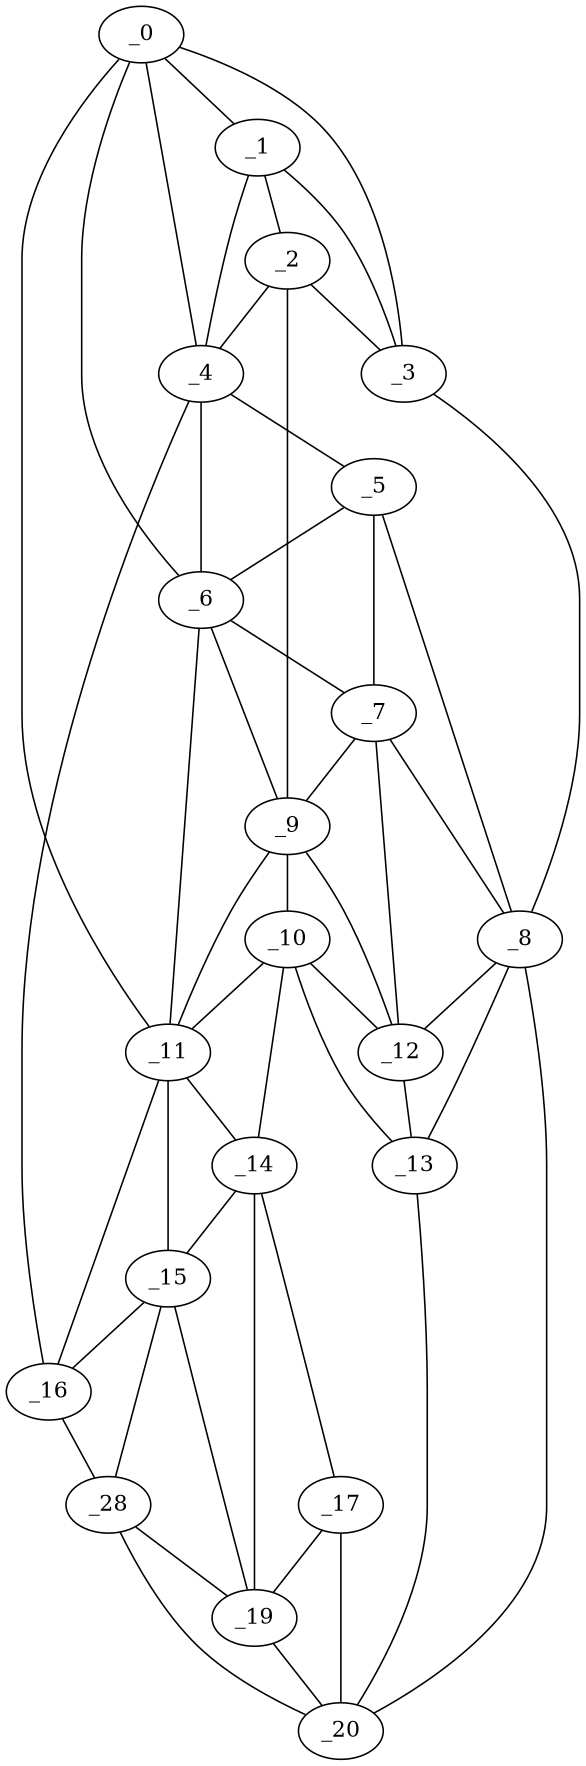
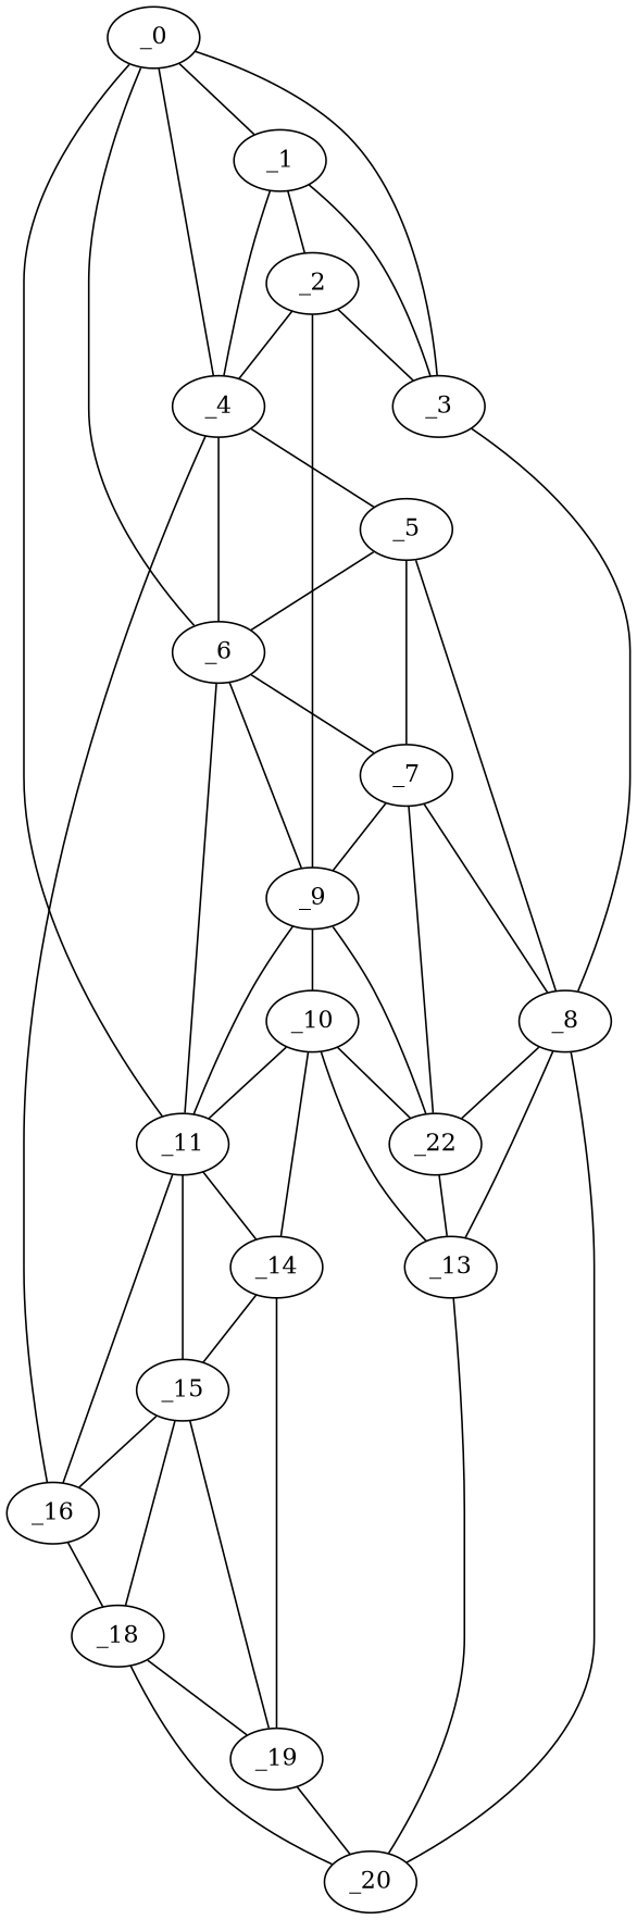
  graph {
    node [x=119 y=32]
    edge [valence=2]
    _0 [x=7 y=36]
    _1 [x=18]
    _3 [x=34 y=16]
    _4 [x=43 y=39]
    _6 [x=58 y=47]
    _11 [x=92 y=83]
    _2 [x=28 y=30]
    _8 [x=64 y=16]
    _16 [x=109 y=106]
    _5 [x=50]
    _7 [x=59]
    _9 [x=66 y=46]
    _14 [x=105 y=64]
    _15 [x=107 y=88]
-   _18 [y=97 label=_28]
-   _12 [x=97]
+   _18 [y=97]
+   _12 [x=97 label=_22]
    _13 [x=102 y=33]
    _20 [x=126 y=41]
    _10 [x=85 y=53]
-   _17 [y=44]
    _19 [x=122 y=52]
    _0 -- _1
    _0 -- _3 [valence=1]
    _0 -- _4 [valence=1]
    _0 -- _6
    _0 -- _11
    _1 -- _3 [valence=1]
    _1 -- _4 [valence=1]
    _1 -- _2
    _3 -- _8 [valence=1]
    _4 -- _6
    _4 -- _16 [valence=1]
    _4 -- _5 [valence=1]
    _6 -- _11
    _6 -- _7
    _6 -- _9 [valence=1]
    _11 -- _16
    _11 -- _14
    _11 -- _15
    _2 -- _3
    _2 -- _4
    _2 -- _9
    _8 -- _12
    _8 -- _13 [valence=1]
    _8 -- _20 [valence=1]
    _16 -- _18 [valence=1]
    _5 -- _6 [valence=1]
    _5 -- _8
    _5 -- _7
    _7 -- _8
    _7 -- _9
    _7 -- _12 [valence=1]
    _9 -- _11 [valence=1]
    _9 -- _12
    _9 -- _10 [valence=1]
    _14 -- _15
-   _14 -- _17
    _14 -- _19
    _15 -- _16
    _15 -- _18
    _15 -- _19 [valence=1]
    _18 -- _20 [valence=1]
    _18 -- _19 [valence=1]
    _12 -- _13
    _13 -- _20 [valence=1]
    _10 -- _11
    _10 -- _14
    _10 -- _12
    _10 -- _13
-   _17 -- _20
-   _17 -- _19
    _19 -- _20 [valence=1]
  }
